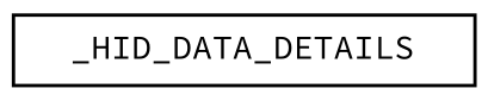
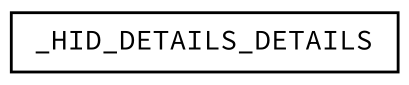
  digraph {
    rankdir=LR
    fontname="Source Code Pro"
-   n1 [color=black fillcolor=white fontname="Source Code Pro" fontsize=10 height=0.2 label=_HID_DATA_DETAILS shape=record style=filled width=0.4]
+   n1 [color=black fillcolor=white fontname="Source Code Pro" fontsize=10 height=0.2 label=_HID_DETAILS_DETAILS shape=record style=filled width=0.4]
  }
